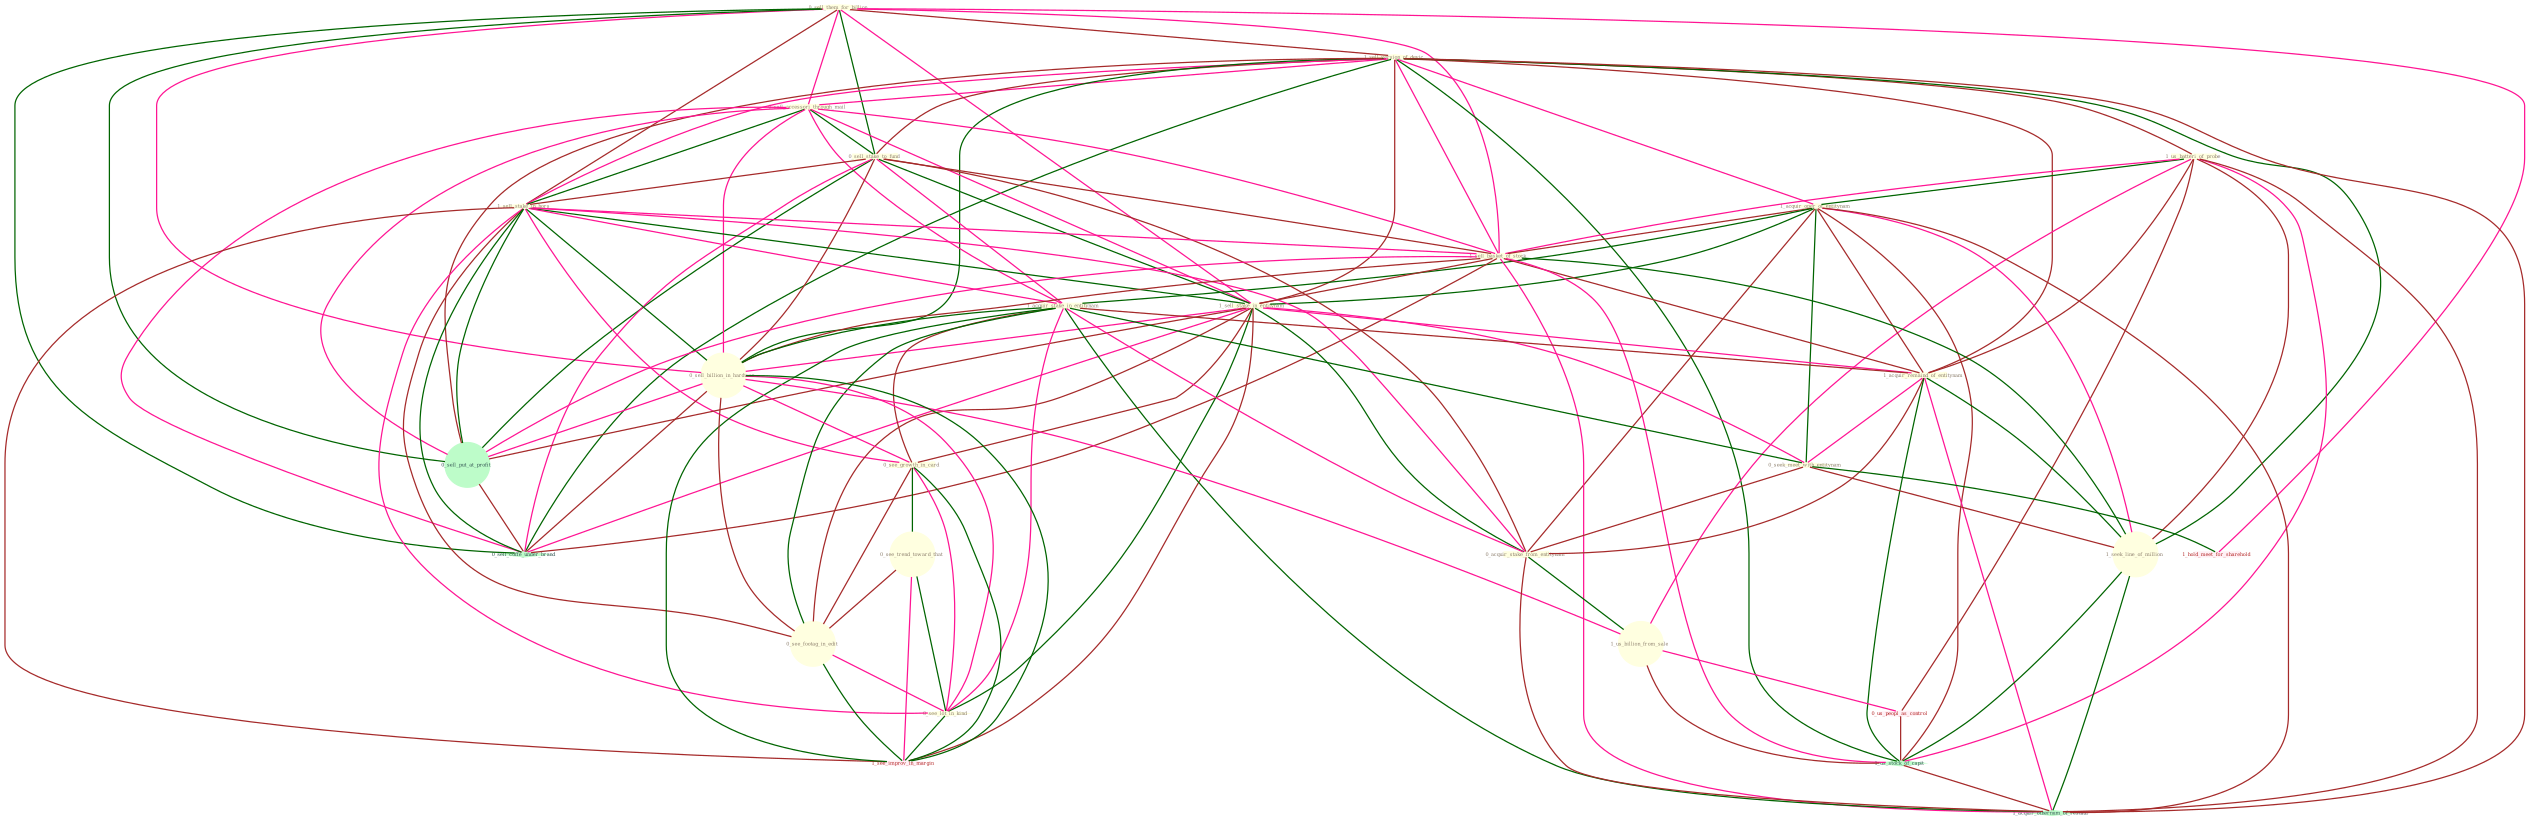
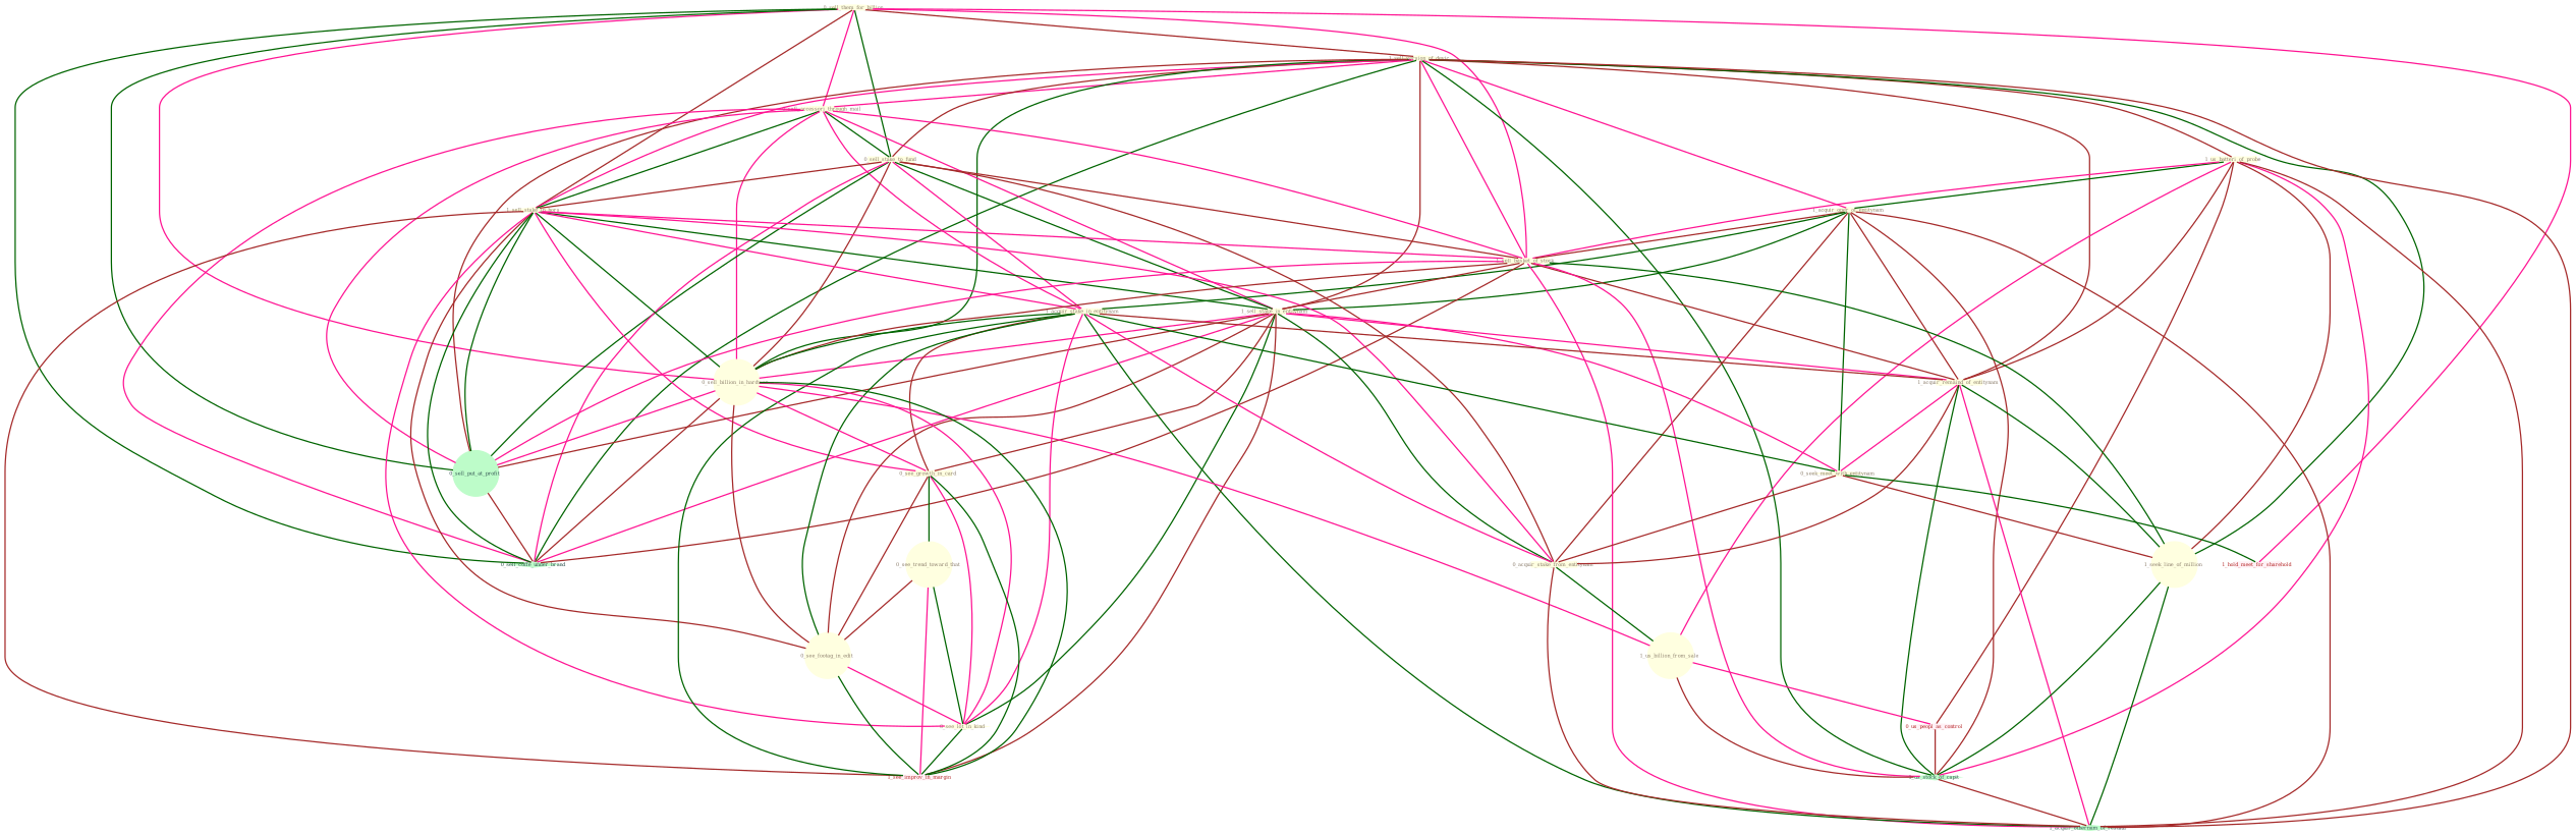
  graph {
    node [color="#ffffe0" fixedsize=true fontcolor="#8b7d6b" fontsize=4 shape=diamond style=filled]
    edge [color=brown w=1]
    "0_sell_them_for_billion " [height=.06 shape=ellipse width=.5]
    "1_sell_version_of_devic " [height=.06 width=.5]
    "0_sell_accessori_through_mail " [height=.06 shape=ellipse width=.5]
    "1_us_batteri_of_probe " [height=.06 shape=folder width=.5]
    "1_acquir_oper_of_entitynam " [height=.06 width=.5]
    "0_sell_stake_to_fund " [height=.06 shape=folder width=.5]
    "1_sell_stake_in_hors " [height=.06 width=.5]
    "1_sell_basket_of_stock " [height=.06 shape=folder width=.5]
    "1_sell_stake_in_entitynam " [height=.06 shape=ellipse width=.5]
    "1_acquir_stake_in_entitynam " [height=.06 shape=folder width=.5]
    "1_acquir_remaind_of_entitynam " [height=.06 shape=folder width=.5]
    "0_sell_billion_in_hardwar " [height=.06 shape=circle width=.5]
    "0_seek_meet_with_entitynam " [height=.06 width=.5]
    "0_see_growth_in_card " [height=.06 shape=folder width=.5]
    "0_acquir_stake_from_entitynam " [height=.06 shape=folder width=.5]
    "1_us_billion_from_sale " [height=.06 shape=circle width=.5]
    "0_see_trend_toward_that " [height=.06 shape=circle width=.5]
    "0_see_footag_in_edit " [height=.06 shape=circle width=.5]
    "1_seek_line_of_million " [height=.06 shape=circle width=.5]
    "0_see_lot_in_kind " [height=.06 width=.5]
    "0_us_peopl_as_control " [color="#fff0f5" fontcolor="#b22222" height=.06 shape=ellipse width=.5]
    "1_see_improv_in_margin " [color="#fff0f5" fontcolor="#b22222" height=.06 shape=ellipse width=.5]
    "1_hold_meet_for_sharehold " [color="#fff0f5" fontcolor="#b22222" height=.06 shape=folder width=.5]
    "0_sell_put_at_profit " [color="#BDFCC9" fontcolor="#2f4f4f" height=.06 shape=circle width=.5]
    "0_sell_coffe_under_brand " [color="#BDFCC9" fontcolor="#2f4f4f" height=.06 width=.5]
    "1_us_stock_of_capit " [color="#BDFCC9" fontcolor="#2f4f4f" height=.06 width=.5]
    "1_acquir_othernum_of_restaur " [color="#BDFCC9" fontcolor="#2f4f4f" height=.06 width=.5]
    subgraph sub_1 {
      "0_sell_them_for_billion "
      "1_sell_version_of_devic "
      "0_sell_accessori_through_mail "
      "1_us_batteri_of_probe "
      "1_acquir_oper_of_entitynam "
      "0_sell_stake_to_fund "
      "1_sell_stake_in_hors "
      "1_sell_basket_of_stock "
      "1_sell_stake_in_entitynam "
      "1_acquir_stake_in_entitynam "
      "1_acquir_remaind_of_entitynam "
      "0_sell_billion_in_hardwar "
      "0_seek_meet_with_entitynam "
      "0_see_growth_in_card "
      "0_acquir_stake_from_entitynam "
      "1_us_billion_from_sale "
      "0_see_trend_toward_that "
      "0_see_footag_in_edit "
      "1_seek_line_of_million "
      "0_see_lot_in_kind "
    }
    subgraph sub_2 {
      "0_us_peopl_as_control "
      "1_see_improv_in_margin "
      "1_hold_meet_for_sharehold "
    }
    "0_sell_them_for_billion " -- "1_sell_version_of_devic "
    "0_sell_them_for_billion " -- "0_sell_accessori_through_mail " [color=deeppink]
    "0_sell_them_for_billion " -- "0_sell_stake_to_fund " [color=darkgreen]
    "0_sell_them_for_billion " -- "1_sell_stake_in_hors "
    "0_sell_them_for_billion " -- "1_sell_basket_of_stock " [color=deeppink]
-   "0_sell_them_for_billion " -- "1_sell_stake_in_entitynam " [color=deeppink]
    "0_sell_them_for_billion " -- "0_sell_billion_in_hardwar " [color=deeppink]
    "0_sell_them_for_billion " -- "1_hold_meet_for_sharehold " [color=deeppink]
    "0_sell_them_for_billion " -- "0_sell_put_at_profit " [color=darkgreen]
    "0_sell_them_for_billion " -- "0_sell_coffe_under_brand " [color=darkgreen]
    "1_sell_version_of_devic " -- "0_sell_accessori_through_mail " [color=deeppink]
    "1_sell_version_of_devic " -- "1_us_batteri_of_probe "
    "1_sell_version_of_devic " -- "1_acquir_oper_of_entitynam " [color=deeppink]
    "1_sell_version_of_devic " -- "0_sell_stake_to_fund "
    "1_sell_version_of_devic " -- "1_sell_stake_in_hors " [color=deeppink]
    "1_sell_version_of_devic " -- "1_sell_basket_of_stock " [color=deeppink w=2]
    "1_sell_version_of_devic " -- "1_sell_stake_in_entitynam "
    "1_sell_version_of_devic " -- "1_acquir_remaind_of_entitynam "
    "1_sell_version_of_devic " -- "0_sell_billion_in_hardwar " [color=darkgreen]
    "1_sell_version_of_devic " -- "1_seek_line_of_million " [color=darkgreen]
    "1_sell_version_of_devic " -- "0_sell_put_at_profit "
    "1_sell_version_of_devic " -- "0_sell_coffe_under_brand " [color=darkgreen]
    "1_sell_version_of_devic " -- "1_us_stock_of_capit " [color=darkgreen]
    "1_sell_version_of_devic " -- "1_acquir_othernum_of_restaur "
    "0_sell_accessori_through_mail " -- "0_sell_stake_to_fund " [color=darkgreen]
    "0_sell_accessori_through_mail " -- "1_sell_stake_in_hors " [color=darkgreen]
    "0_sell_accessori_through_mail " -- "1_sell_basket_of_stock " [color=deeppink]
    "0_sell_accessori_through_mail " -- "1_sell_stake_in_entitynam " [color=deeppink]
    "0_sell_accessori_through_mail " -- "1_acquir_stake_in_entitynam " [color=deeppink w=3]
    "0_sell_accessori_through_mail " -- "0_sell_billion_in_hardwar " [color=deeppink]
    "0_sell_accessori_through_mail " -- "0_sell_put_at_profit " [color=deeppink]
    "0_sell_accessori_through_mail " -- "0_sell_coffe_under_brand " [color=deeppink]
    "1_us_batteri_of_probe " -- "1_acquir_oper_of_entitynam " [color=darkgreen]
    "1_us_batteri_of_probe " -- "1_sell_basket_of_stock " [color=deeppink]
    "1_us_batteri_of_probe " -- "1_acquir_remaind_of_entitynam "
    "1_us_batteri_of_probe " -- "1_us_billion_from_sale " [color=deeppink]
    "1_us_batteri_of_probe " -- "1_seek_line_of_million "
    "1_us_batteri_of_probe " -- "0_us_peopl_as_control "
    "1_us_batteri_of_probe " -- "1_us_stock_of_capit " [color=deeppink w=2]
    "1_us_batteri_of_probe " -- "1_acquir_othernum_of_restaur "
    "1_acquir_oper_of_entitynam " -- "1_sell_basket_of_stock "
    "1_acquir_oper_of_entitynam " -- "1_sell_stake_in_entitynam " [color=darkgreen]
    "1_acquir_oper_of_entitynam " -- "1_acquir_stake_in_entitynam " [color=darkgreen w=2]
    "1_acquir_oper_of_entitynam " -- "1_acquir_remaind_of_entitynam " [w=3]
    "1_acquir_oper_of_entitynam " -- "0_seek_meet_with_entitynam " [color=darkgreen]
    "1_acquir_oper_of_entitynam " -- "0_acquir_stake_from_entitynam " [w=2]
-   "1_acquir_oper_of_entitynam " -- "1_seek_line_of_million " [color=deeppink]
    "1_acquir_oper_of_entitynam " -- "1_us_stock_of_capit "
    "1_acquir_oper_of_entitynam " -- "1_acquir_othernum_of_restaur " [w=2]
    "0_sell_stake_to_fund " -- "1_sell_stake_in_hors " [w=2]
    "0_sell_stake_to_fund " -- "1_sell_basket_of_stock "
    "0_sell_stake_to_fund " -- "1_sell_stake_in_entitynam " [color=darkgreen w=2]
    "0_sell_stake_to_fund " -- "1_acquir_stake_in_entitynam " [color=deeppink]
    "0_sell_stake_to_fund " -- "0_sell_billion_in_hardwar "
    "0_sell_stake_to_fund " -- "0_acquir_stake_from_entitynam "
    "0_sell_stake_to_fund " -- "0_sell_put_at_profit " [color=darkgreen]
    "0_sell_stake_to_fund " -- "0_sell_coffe_under_brand " [color=deeppink]
    "1_sell_stake_in_hors " -- "1_sell_basket_of_stock " [color=deeppink]
    "1_sell_stake_in_hors " -- "1_sell_stake_in_entitynam " [color=darkgreen w=3]
    "1_sell_stake_in_hors " -- "1_acquir_stake_in_entitynam " [color=deeppink w=2]
    "1_sell_stake_in_hors " -- "0_sell_billion_in_hardwar " [color=darkgreen w=2]
    "1_sell_stake_in_hors " -- "0_see_growth_in_card " [color=deeppink]
    "1_sell_stake_in_hors " -- "0_acquir_stake_from_entitynam " [color=deeppink]
    "1_sell_stake_in_hors " -- "0_see_footag_in_edit "
    "1_sell_stake_in_hors " -- "0_see_lot_in_kind " [color=deeppink]
    "1_sell_stake_in_hors " -- "1_see_improv_in_margin "
    "1_sell_stake_in_hors " -- "0_sell_put_at_profit " [color=darkgreen]
    "1_sell_stake_in_hors " -- "0_sell_coffe_under_brand " [color=darkgreen]
    "1_sell_basket_of_stock " -- "1_sell_stake_in_entitynam "
    "1_sell_basket_of_stock " -- "1_acquir_remaind_of_entitynam "
    "1_sell_basket_of_stock " -- "0_sell_billion_in_hardwar "
    "1_sell_basket_of_stock " -- "1_seek_line_of_million " [color=darkgreen]
    "1_sell_basket_of_stock " -- "0_sell_put_at_profit " [color=deeppink]
    "1_sell_basket_of_stock " -- "0_sell_coffe_under_brand "
    "1_sell_basket_of_stock " -- "1_us_stock_of_capit " [color=deeppink]
    "1_sell_basket_of_stock " -- "1_acquir_othernum_of_restaur " [color=deeppink]
    "1_sell_stake_in_entitynam " -- "1_acquir_remaind_of_entitynam " [color=deeppink]
    "1_sell_stake_in_entitynam " -- "0_sell_billion_in_hardwar " [color=deeppink w=2]
    "1_sell_stake_in_entitynam " -- "0_seek_meet_with_entitynam " [color=deeppink]
    "1_sell_stake_in_entitynam " -- "0_see_growth_in_card "
    "1_sell_stake_in_entitynam " -- "0_acquir_stake_from_entitynam " [color=darkgreen w=2]
    "1_sell_stake_in_entitynam " -- "0_see_footag_in_edit "
    "1_sell_stake_in_entitynam " -- "0_see_lot_in_kind " [color=darkgreen]
    "1_sell_stake_in_entitynam " -- "1_see_improv_in_margin "
    "1_sell_stake_in_entitynam " -- "0_sell_put_at_profit "
    "1_sell_stake_in_entitynam " -- "0_sell_coffe_under_brand " [color=deeppink]
    "1_acquir_stake_in_entitynam " -- "1_acquir_remaind_of_entitynam " [w=2]
    "1_acquir_stake_in_entitynam " -- "0_sell_billion_in_hardwar " [color=darkgreen]
    "1_acquir_stake_in_entitynam " -- "0_seek_meet_with_entitynam " [color=darkgreen]
    "1_acquir_stake_in_entitynam " -- "0_see_growth_in_card "
    "1_acquir_stake_in_entitynam " -- "0_acquir_stake_from_entitynam " [color=deeppink w=3]
    "1_acquir_stake_in_entitynam " -- "0_see_footag_in_edit " [color=darkgreen]
    "1_acquir_stake_in_entitynam " -- "0_see_lot_in_kind " [color=deeppink]
    "1_acquir_stake_in_entitynam " -- "1_see_improv_in_margin " [color=darkgreen]
    "1_acquir_stake_in_entitynam " -- "1_acquir_othernum_of_restaur " [color=darkgreen]
    "1_acquir_remaind_of_entitynam " -- "0_seek_meet_with_entitynam " [color=deeppink]
    "1_acquir_remaind_of_entitynam " -- "0_acquir_stake_from_entitynam " [w=2]
    "1_acquir_remaind_of_entitynam " -- "1_seek_line_of_million " [color=darkgreen]
    "1_acquir_remaind_of_entitynam " -- "1_us_stock_of_capit " [color=darkgreen]
    "1_acquir_remaind_of_entitynam " -- "1_acquir_othernum_of_restaur " [color=deeppink w=2]
    "0_sell_billion_in_hardwar " -- "0_see_growth_in_card " [color=deeppink]
    "0_sell_billion_in_hardwar " -- "1_us_billion_from_sale " [color=deeppink]
    "0_sell_billion_in_hardwar " -- "0_see_footag_in_edit "
    "0_sell_billion_in_hardwar " -- "0_see_lot_in_kind " [color=deeppink]
    "0_sell_billion_in_hardwar " -- "1_see_improv_in_margin " [color=darkgreen]
    "0_sell_billion_in_hardwar " -- "0_sell_put_at_profit " [color=deeppink]
    "0_sell_billion_in_hardwar " -- "0_sell_coffe_under_brand "
    "0_seek_meet_with_entitynam " -- "0_acquir_stake_from_entitynam "
    "0_seek_meet_with_entitynam " -- "1_seek_line_of_million "
    "0_seek_meet_with_entitynam " -- "1_hold_meet_for_sharehold " [color=darkgreen]
    "0_see_growth_in_card " -- "0_see_trend_toward_that " [color=darkgreen]
    "0_see_growth_in_card " -- "0_see_footag_in_edit " [w=2]
    "0_see_growth_in_card " -- "0_see_lot_in_kind " [color=deeppink w=2]
    "0_see_growth_in_card " -- "1_see_improv_in_margin " [color=darkgreen w=2]
    "0_acquir_stake_from_entitynam " -- "1_us_billion_from_sale " [color=darkgreen]
    "0_acquir_stake_from_entitynam " -- "1_acquir_othernum_of_restaur "
    "1_us_billion_from_sale " -- "0_us_peopl_as_control " [color=deeppink]
    "1_us_billion_from_sale " -- "1_us_stock_of_capit "
    "0_see_trend_toward_that " -- "0_see_footag_in_edit "
    "0_see_trend_toward_that " -- "0_see_lot_in_kind " [color=darkgreen]
    "0_see_trend_toward_that " -- "1_see_improv_in_margin " [color=deeppink]
    "0_see_footag_in_edit " -- "0_see_lot_in_kind " [color=deeppink w=2]
    "0_see_footag_in_edit " -- "1_see_improv_in_margin " [color=darkgreen w=2]
    "1_seek_line_of_million " -- "1_us_stock_of_capit " [color=darkgreen]
    "1_seek_line_of_million " -- "1_acquir_othernum_of_restaur " [color=darkgreen]
    "0_see_lot_in_kind " -- "1_see_improv_in_margin " [color=darkgreen w=2]
    "0_us_peopl_as_control " -- "1_us_stock_of_capit "
    "0_sell_put_at_profit " -- "0_sell_coffe_under_brand "
    "1_us_stock_of_capit " -- "1_acquir_othernum_of_restaur "
  }
